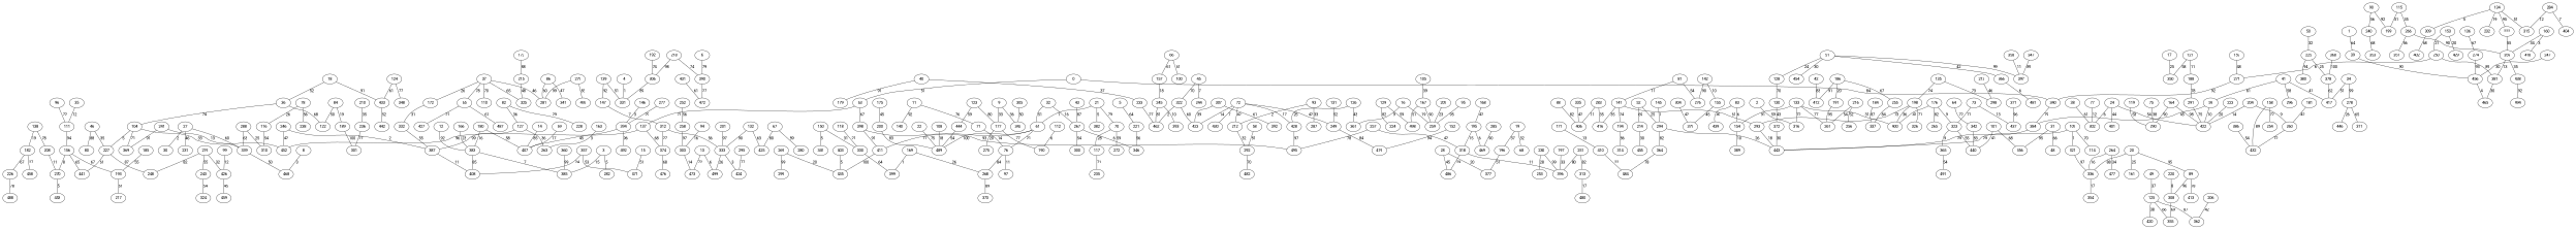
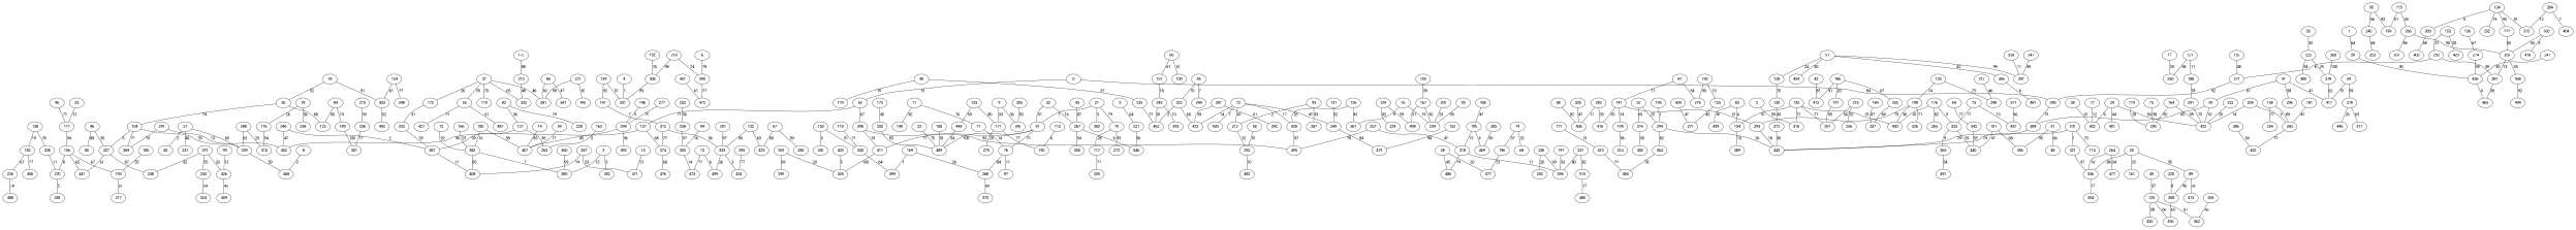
  graph {
    fontname=Roboto
    node [fontname=Roboto]
    edge [fontname=Roboto]
    n1 [label=0]
    n2 [label=63]
    n3 [label=340]
    n4 [label=137]
    n5 [label=398]
    n6 [label=384]
    n7 [label=1]
    n8 [label=39]
    n9 [label=456]
    n10 [label=2]
    n11 [label=316]
    n12 [label=3]
    n13 [label=282]
    n14 [label=385]
    n15 [label=4]
    n16 [label=331]
    n17 [label=5]
    n18 [label=221]
    n19 [label=346]
    n20 [label=6]
    n21 [label=390]
    n22 [label=472]
    n23 [label=8]
    n24 [label=468]
    n25 [label=9]
    n26 [label=177]
    n27 [label=343]
    n28 [label=190]
    n29 [label=275]
    n30 [label=11]
    n31 [label=71]
    n32 [label=140]
    n33 [label=76]
    n34 [label=12]
    n35 [label=383]
    n36 [label=408]
    n37 [label=13]
    n38 [label=473]
    n39 [label=499]
    n40 [label=14]
    n41 [label=407]
    n42 [label=15]
    n43 [label=471]
    n44 [label=16]
    n45 [label=259]
    n46 [label=361]
    n47 [label=17]
    n48 [label=350]
    n49 [label=18]
    n50 [label=36]
    n51 [label=433]
    n52 [label=104]
    n53 [label=122]
    n54 [label=442]
    n55 [label=19]
    n56 [label=68]
    n57 [label=196]
    n58 [label=377]
    n59 [label=20]
    n60 [label=89]
    n61 [label=161]
    n62 [label=336]
    n63 [label=308]
    n64 [label=413]
    n65 [label=354]
    n66 [label=21]
    n67 [label=61]
    n68 [label=70]
    n69 [label=382]
    n70 [label=489]
    n71 [label=411]
    n72 [label=117]
    n73 [label=272]
    n74 [label=22]
    n75 [label=24]
    n76 [label=302]
    n77 [label=401]
    n78 [label=422]
    n79 [label=27]
    n80 [label=30]
    n81 [label=231]
    n82 [label=339]
    n83 [label=28]
    n84 [label=486]
    n85 [label=31]
    n86 [label=48]
    n87 [label=356]
    n88 [label=32]
    n89 [label=267]
    n90 [label=300]
    n91 [label=34]
    n92 [label=278]
    n93 [label=417]
    n94 [label=311]
    n95 [label=446]
    n96 [label=35]
    n97 [label=111]
    n98 [label=156]
    n99 [label=227]
    n100 [label=369]
    n101 [label=452]
    n102 [label=37]
    n103 [label=65]
    n104 [label=110]
    n105 [label=172]
    n106 [label=281]
    n107 [label=325]
    n108 [label=427]
    n109 [label=487]
    n110 [label=332]
    n111 [label=38]
    n112 [label=465]
    n113 [label=40]
    n114 [label=179]
    n115 [label=233]
    n116 [label=462]
    n117 [label=41]
    n118 [label=59]
    n119 [label=296]
    n120 [label=42]
    n121 [label=412]
    n122 [label=43]
    n123 [label=45]
    n124 [label=244]
    n125 [label=322]
    n126 [label=423]
    n127 [label=46]
    n128 [label=80]
    n129 [label=441]
    n130 [label=248]
    n131 [label=49]
    n132 [label=125]
    n133 [label=355]
    n134 [label=362]
    n135 [label=420]
    n136 [label=50]
    n137 [label=225]
    n138 [label=378]
    n139 [label=380]
    n140 [label=51]
    n141 [label=128]
    n142 [label=366]
    n143 [label=397]
    n144 [label=454]
    n145 [label=130]
    n146 [label=481]
    n147 [label=52]
    n148 [label=214]
    n149 [label=294]
    n150 [label=455]
    n151 [label=443]
    n152 [label=364]
    n153 [label=58]
    n154 [label=292]
    n155 [label=482]
    n156 [label=97]
    n157 [label=268]
    n158 [label=435]
    n159 [label=374]
    n160 [label=495]
    n161 [label=64]
    n162 [label=342]
    n163 [label=440]
    n164 [label=66]
    n165 [label=100]
    n166 [label=157]
    n167 [label=245]
    n168 [label=67]
    n169 [label=280]
    n170 [label=425]
    n171 [label=69]
    n172 [label=235]
    n173 [label=72]
    n174 [label=212]
    n175 [label=249]
    n176 [label=428]
    n177 [label=430]
    n178 [label=419]
    n179 [label=73]
    n180 [label=323]
    n181 [label=437]
    n182 [label=365]
    n183 [label=75]
    n184 [label=290]
    n185 [label=373]
    n186 [label=77]
    n187 [label=78]
    n188 [label=116]
    n189 [label=238]
    n190 [label=310]
    n191 [label=81]
    n192 [label=141]
    n193 [label=276]
    n194 [label=194]
    n195 [label=293]
    n196 [label=416]
    n197 [label=82]
    n198 [label=127]
    n199 [label=228]
    n200 [label=263]
    n201 [label=387]
    n202 [label=83]
    n203 [label=154]
    n204 [label=439]
    n205 [label=389]
    n206 [label=84]
    n207 [label=189]
    n208 [label=301]
    n209 [label=86]
    n210 [label=341]
    n211 [label=88]
    n212 [label=406]
    n213 [label=90]
    n214 [label=199]
    n215 [label=240]
    n216 [label=353]
    n217 [label=93]
    n218 [label=287]
    n219 [label=94]
    n220 [label=303]
    n221 [label=95]
    n222 [label=96]
    n223 [label=99]
    n224 [label=426]
    n225 [label=459]
    n226 [label=101]
    n227 [label=105]
    n228 [label=167]
    n229 [label=498]
    n230 [label=108]
    n231 [label=109]
    n232 [label=114]
    n233 [label=321]
    n234 [label=193]
    n235 [label=270]
    n236 [label=112]
    n237 [label=115]
    n238 [label=266]
    n239 [label=359]
    n240 [label=351]
    n241 [label=381]
    n242 [label=438]
    n243 [label=118]
    n244 [label=330]
    n245 [label=399]
    n246 [label=119]
    n247 [label=121]
    n248 [label=188]
    n249 [label=291]
    n250 [label=123]
    n251 [label=444]
    n252 [label=124]
    n253 [label=348]
    n254 [label=126]
    n255 [label=372]
    n256 [label=129]
    n257 [label=224]
    n258 [label=131]
    n259 [label=132]
    n260 [label=333]
    n261 [label=424]
    n262 [label=133]
    n263 [label=261]
    n264 [label=400]
    n265 [label=134]
    n266 [label=222]
    n267 [label=232]
    n268 [label=309]
    n269 [label=315]
    n270 [label=402]
    n271 [label=135]
    n272 [label=198]
    n273 [label=298]
    n274 [label=326]
    n275 [label=136]
    n276 [label=274]
    n277 [label=476]
    n278 [label=138]
    n279 [label=182]
    n280 [label=208]
    n281 [label=226]
    n282 [label=458]
    n283 [label=139]
    n284 [label=147]
    n285 [label=312]
    n286 [label=314]
    n287 [label=142]
    n288 [label=155]
    n289 [label=379]
    n290 [label=145]
    n291 [label=146]
    n292 [label=394]
    n293 [label=492]
    n294 [label=150]
    n295 [label=349]
    n296 [label=152]
    n297 [label=153]
    n298 [label=250]
    n299 [label=429]
    n300 [label=271]
    n301 [label=217]
    n302 [label=453]
    n303 [label=393]
    n304 [label=158]
    n305 [label=254]
    n306 [label=260]
    n307 [label=432]
    n308 [label=159]
    n309 [label=160]
    n310 [label=418]
    n311 [label=163]
    n312 [label=164]
    n313 [label=166]
    n314 [label=168]
    n315 [label=195]
    n316 [label=318]
    n317 [label=469]
    n318 [label=169]
    n319 [label=171]
    n320 [label=410]
    n321 [label=484]
    n322 [label=173]
    n323 [label=215]
    n324 [label=175]
    n325 [label=200]
    n326 [label=176]
    n327 [label=265]
    n328 [label=180]
    n329 [label=181]
    n330 [label=488]
    n331 [label=184]
    n332 [label=337]
    n333 [label=185]
    n334 [label=186]
    n335 [label=191]
    n336 [label=255]
    n337 [label=192]
    n338 [label=306]
    n339 [label=396]
    n340 [label=197]
    n341 [label=201]
    n342 [label=204]
    n343 [label=206]
    n344 [label=209]
    n345 [label=210]
    n346 [label=236]
    n347 [label=213]
    n348 [label=216]
    n349 [label=256]
    n350 [label=218]
    n351 [label=219]
    n352 [label=243]
    n353 [label=324]
    n354 [label=220]
    n355 [label=223]
    n356 [label=230]
    n357 [label=253]
    n358 [label=241]
    n359 [label=246]
    n360 [label=247]
    n361 [label=251]
    n362 [label=313]
    n363 [label=480]
    n364 [label=252]
    n365 [label=258]
    n366 [label=257]
    n367 [label=264]
    n368 [label=477]
    n369 [label=269]
    n370 [label=299]
    n371 [label=277]
    n372 [label=279]
    n373 [label=493]
    n374 [label=283]
    n375 [label=284]
    n376 [label=404]
    n377 [label=285]
    n378 [label=288]
    n379 [label=295]
    n380 [label=304]
    n381 [label=305]
    n382 [label=307]
    n383 [label=392]
    n384 [label=491]
    n385 [label=335]
    n386 [label=347]
    n387 [label=357]
    n388 [label=358]
    n389 [label=494]
    n390 [label=360]
    n391 [label=368]
    n392 [label=371]
    n393 [label=386]
    n394 [label=403]
    n395 [label=431]
    n1 -- n2 [label=51]
    n1 -- n3 [label=84]
    n2 -- n4 [label=71]
    n2 -- n5 [label=67]
    n3 -- n6 [label=79]
    n4 -- n101 [label=96]
    n4 -- n159 [label=68]
    n5 -- n71 [label=91]
    n5 -- n160 [label=93]
    n6 -- n151 [label=29]
    n7 -- n8 [label=64]
    n8 -- n9 [label=90]
    n9 -- n112 [label=4]
    n10 -- n11 [label=59]
    n12 -- n13 [label=5]
    n12 -- n14 [label=15]
    n15 -- n16 [label=1]
    n17 -- n18 [label=64]
    n18 -- n19 [label=56]
    n20 -- n21 [label=79]
    n21 -- n22 [label=27]
    n23 -- n24 [label=3]
    n25 -- n26 [label=33]
    n25 -- n27 [label=36]
    n26 -- n28 [label=77]
    n26 -- n29 [label=20]
    n30 -- n31 [label=76]
    n30 -- n32 [label=92]
    n31 -- n33 [label=14]
    n33 -- n156 [label=11]
    n33 -- n157 [label=84]
    n34 -- n35 [label=92]
    n35 -- n14 [label=7]
    n35 -- n36 [label=85]
    n37 -- n38 [label=72]
    n37 -- n39 [label=6]
    n40 -- n41 [label=85]
    n42 -- n43 [label=51]
    n44 -- n45 [label=19]
    n44 -- n46 [label=9]
    n47 -- n48 [label=25]
    n49 -- n50 [label=52]
    n49 -- n51 [label=91]
    n50 -- n52 [label=74]
    n50 -- n53 [label=68]
    n51 -- n54 [label=52]
    n52 -- n99 [label=5]
    n52 -- n100 [label=71]
    n52 -- n101 [label=33]
    n55 -- n56 [label=32]
    n55 -- n57 [label=37]
    n57 -- n58 [label=51]
    n59 -- n60 [label=95]
    n59 -- n61 [label=25]
    n59 -- n62 [label=88]
    n60 -- n63 [label=96]
    n60 -- n64 [label=78]
    n62 -- n65 [label=17]
    n63 -- n133 [label=69]
    n66 -- n67 [label=1]
    n66 -- n68 [label=79]
    n66 -- n69 [label=5]
    n67 -- n33 [label=21]
    n67 -- n70 [label=100]
    n67 -- n71 [label=77]
    n68 -- n72 [label=28]
    n68 -- n73 [label=59]
    n71 -- n158 [label=100]
    n72 -- n172 [label=71]
    n74 -- n70 [label=75]
    n75 -- n76 [label=6]
    n75 -- n77 [label=44]
    n75 -- n78 [label=54]
    n79 -- n80 [label=2]
    n79 -- n81 [label=46]
    n79 -- n82 [label=60]
    n82 -- n24 [label=50]
    n83 -- n58 [label=20]
    n83 -- n84 [label=45]
    n85 -- n86 [label=66]
    n85 -- n87 [label=95]
    n88 -- n67 [label=51]
    n88 -- n89 [label=16]
    n89 -- n19 [label=6]
    n89 -- n90 [label=54]
    n91 -- n92 [label=99]
    n91 -- n93 [label=51]
    n92 -- n94 [label=65]
    n92 -- n95 [label=26]
    n96 -- n97 [label=12]
    n97 -- n98 [label=94]
    n98 -- n129 [label=65]
    n98 -- n234 [label=67]
    n98 -- n235 [label=8]
    n99 -- n129 [label=61]
    n99 -- n130 [label=87]
    n102 -- n103 [label=78]
    n102 -- n104 [label=70]
    n102 -- n105 [label=26]
    n102 -- n106 [label=46]
    n102 -- n107 [label=65]
    n103 -- n108 [label=21]
    n103 -- n109 [label=61]
    n105 -- n110 [label=31]
    n110 -- n201 [label=55]
    n111 -- n76 [label=61]
    n113 -- n114 [label=91]
    n113 -- n115 [label=37]
    n115 -- n116 [label=27]
    n117 -- n93 [label=41]
    n117 -- n118 [label=61]
    n117 -- n119 [label=58]
    n118 -- n6 [label=45]
    n118 -- n78 [label=10]
    n120 -- n121 [label=83]
    n122 -- n89 [label=87]
    n123 -- n124 [label=7]
    n123 -- n125 [label=70]
    n125 -- n116 [label=2]
    n125 -- n126 [label=60]
    n127 -- n99 [label=35]
    n127 -- n128 [label=88]
    n131 -- n132 [label=37]
    n132 -- n133 [label=66]
    n132 -- n134 [label=87]
    n132 -- n135 [label=38]
    n136 -- n137 [label=32]
    n137 -- n138 [label=25]
    n137 -- n139 [label=94]
    n138 -- n93 [label=62]
    n140 -- n141 [label=24]
    n140 -- n142 [label=42]
    n140 -- n143 [label=99]
    n140 -- n144 [label=30]
    n141 -- n145 [label=70]
    n142 -- n146 [label=6]
    n145 -- n255 [label=43]
    n147 -- n148 [label=69]
    n147 -- n149 [label=25]
    n148 -- n150 [label=30]
    n149 -- n151 [label=26]
    n149 -- n152 [label=82]
    n152 -- n321 [label=78]
    n153 -- n154 [label=81]
    n154 -- n155 [label=70]
    n157 -- n185 [label=89]
    n159 -- n277 [label=68]
    n161 -- n162 [label=72]
    n162 -- n163 [label=83]
    n164 -- n165 [label=61]
    n164 -- n166 [label=61]
    n166 -- n167 [label=18]
    n167 -- n116 [label=81]
    n167 -- n303 [label=10]
    n168 -- n169 [label=89]
    n168 -- n170 [label=80]
    n171 -- n41 [label=17]
    n173 -- n126 [label=14]
    n173 -- n174 [label=42]
    n173 -- n175 [label=42]
    n173 -- n176 [label=17]
    n173 -- n177 [label=7]
    n174 -- n154 [label=32]
    n175 -- n178 [label=84]
    n176 -- n160 [label=97]
    n179 -- n180 [label=71]
    n179 -- n181 [label=13]
    n180 -- n163 [label=55]
    n180 -- n182 [label=9]
    n182 -- n384 [label=54]
    n183 -- n184 [label=38]
    n186 -- n76 [label=12]
    n187 -- n188 [label=26]
    n187 -- n189 [label=56]
    n188 -- n190 [label=54]
    n191 -- n192 [label=11]
    n191 -- n193 [label=54]
    n192 -- n194 [label=24]
    n192 -- n195 [label=61]
    n192 -- n196 [label=35]
    n194 -- n286 [label=86]
    n195 -- n151 [label=18]
    n197 -- n198 [label=36]
    n197 -- n199 [label=29]
    n198 -- n200 [label=36]
    n198 -- n201 [label=99]
    n201 -- n36 [label=11]
    n202 -- n203 [label=6]
    n202 -- n204 [label=49]
    n203 -- n205 [label=10]
    n206 -- n53 [label=50]
    n206 -- n207 [label=19]
    n207 -- n208 [label=100]
    n209 -- n106 [label=60]
    n209 -- n210 [label=47]
    n211 -- n212 [label=82]
    n213 -- n214 [label=92]
    n213 -- n215 [label=56]
    n215 -- n216 [label=68]
    n217 -- n174 [label=2]
    n217 -- n218 [label=33]
    n219 -- n220 [label=16]
    n220 -- n38 [label=14]
    n221 -- n45 [label=95]
    n222 -- n97 [label=72]
    n223 -- n224 [label=12]
    n224 -- n225 [label=45]
    n226 -- n87 [label=68]
    n226 -- n163 [label=41]
    n227 -- n228 [label=39]
    n228 -- n45 [label=90]
    n228 -- n229 [label=51]
    n230 -- n70 [label=18]
    n231 -- n151 [label=29]
    n231 -- n232 [label=70]
    n231 -- n233 [label=1]
    n233 -- n62 [label=97]
    n234 -- n301 [label=61]
    n235 -- n302 [label=5]
    n236 -- n28 [label=6]
    n237 -- n214 [label=51]
    n237 -- n238 [label=35]
    n238 -- n239 [label=90]
    n238 -- n240 [label=56]
    n239 -- n241 [label=13]
    n239 -- n242 [label=35]
    n241 -- n112 [label=30]
    n242 -- n389 [label=92]
    n243 -- n244 [label=21]
    n244 -- n245 [label=64]
    n246 -- n184 [label=53]
    n247 -- n48 [label=58]
    n247 -- n248 [label=11]
    n248 -- n249 [label=78]
    n249 -- n78 [label=75]
    n250 -- n26 [label=80]
    n250 -- n251 [label=59]
    n251 -- n70 [label=54]
    n252 -- n51 [label=61]
    n252 -- n253 [label=77]
    n254 -- n46 [label=43]
    n254 -- n176 [label=25]
    n255 -- n151 [label=30]
    n256 -- n229 [label=59]
    n256 -- n257 [label=82]
    n258 -- n175 [label=52]
    n259 -- n170 [label=63]
    n259 -- n260 [label=90]
    n260 -- n39 [label=26]
    n260 -- n261 [label=3]
    n262 -- n11 [label=72]
    n262 -- n203 [label=91]
    n262 -- n263 [label=77]
    n262 -- n264 [label=31]
    n265 -- n266 [label=95]
    n265 -- n267 [label=19]
    n265 -- n268 [label=5]
    n265 -- n269 [label=51]
    n266 -- n239 [label=55]
    n268 -- n270 [label=68]
    n271 -- n272 [label=24]
    n271 -- n273 [label=73]
    n272 -- n195 [label=73]
    n272 -- n264 [label=36]
    n272 -- n274 [label=71]
    n275 -- n276 [label=67]
    n276 -- n9 [label=93]
    n278 -- n279 [label=19]
    n278 -- n280 [label=78]
    n279 -- n281 [label=67]
    n279 -- n282 [label=27]
    n280 -- n235 [label=11]
    n281 -- n330 [label=78]
    n283 -- n16 [label=51]
    n283 -- n284 [label=92]
    n284 -- n285 [label=7]
    n285 -- n159 [label=27]
    n285 -- n260 [label=56]
    n287 -- n193 [label=90]
    n287 -- n288 [label=10]
    n288 -- n289 [label=45]
    n290 -- n149 [label=1]
    n291 -- n292 [label=3]
    n292 -- n41 [label=45]
    n292 -- n293 [label=96]
    n294 -- n244 [label=31]
    n294 -- n295 [label=5]
    n296 -- n178 [label=94]
    n297 -- n298 [label=21]
    n297 -- n299 [label=20]
    n298 -- n241 [label=89]
    n298 -- n300 [label=6]
    n300 -- n3 [label=92]
    n304 -- n305 [label=72]
-   n304 -- n307 [label=89]
+   n304 -- n306 [label=89]
    n306 -- n307 [label=72]
    n308 -- n300 [label=48]
    n309 -- n239 [label=34]
    n309 -- n310 [label=3]
    n311 -- n200 [label=3]
    n312 -- n78 [label=98]
    n312 -- n184 [label=90]
    n313 -- n35 [label=23]
    n314 -- n315 [label=42]
    n315 -- n316 [label=15]
    n315 -- n317 [label=6]
    n316 -- n84 [label=29]
    n316 -- n339 [label=11]
    n318 -- n157 [label=26]
    n318 -- n245 [label=1]
    n319 -- n320 [label=13]
    n320 -- n321 [label=22]
    n322 -- n323 [label=88]
    n323 -- n107 [label=48]
    n324 -- n325 [label=45]
    n325 -- n70 [label=83]
    n326 -- n180 [label=9]
    n326 -- n264 [label=41]
    n326 -- n327 [label=82]
    n328 -- n35 [label=16]
    n328 -- n41 [label=58]
    n329 -- n306 [label=42]
    n331 -- n332 [label=87]
    n333 -- n234 [label=55]
    n334 -- n121 [label=91]
    n334 -- n335 [label=20]
    n334 -- n336 [label=67]
    n335 -- n263 [label=95]
    n336 -- n332 [label=84]
    n337 -- n338 [label=74]
    n338 -- n16 [label=89]
    n340 -- n339 [label=33]
    n341 -- n260 [label=97]
    n342 -- n78 [label=14]
    n342 -- n306 [label=9]
    n343 -- n134 [label=42]
    n344 -- n45 [label=23]
    n345 -- n346 [label=35]
    n346 -- n208 [label=27]
    n347 -- n273 [label=46]
    n348 -- n263 [label=54]
    n348 -- n349 [label=52]
    n350 -- n21 [label=74]
    n350 -- n338 [label=98]
    n351 -- n130 [label=82]
    n351 -- n224 [label=32]
    n351 -- n352 [label=55]
    n352 -- n353 [label=54]
    n354 -- n63 [label=8]
    n355 -- n78 [label=20]
    n356 -- n339 [label=99]
    n356 -- n357 [label=28]
    n358 -- n82 [label=13]
    n358 -- n100 [label=91]
    n359 -- n101 [label=42]
    n359 -- n201 [label=2]
    n360 -- n9 [label=30]
    n361 -- n339 [label=80]
    n361 -- n362 [label=82]
    n362 -- n363 [label=17]
    n364 -- n365 [label=56]
    n365 -- n220 [label=97]
    n366 -- n160 [label=78]
    n366 -- n316 [label=42]
    n367 -- n62 [label=16]
    n367 -- n368 [label=34]
    n369 -- n158 [label=20]
    n369 -- n370 [label=99]
    n371 -- n292 [label=29]
    n372 -- n106 [label=99]
    n372 -- n373 [label=83]
    n374 -- n196 [label=35]
    n374 -- n212 [label=11]
    n375 -- n269 [label=12]
    n375 -- n376 [label=7]
    n377 -- n317 [label=90]
    n378 -- n82 [label=63]
    n378 -- n190 [label=25]
    n379 -- n261 [label=77]
    n380 -- n289 [label=42]
    n381 -- n27 [label=50]
    n382 -- n126 [label=39]
    n382 -- n383 [label=61]
    n385 -- n212 [label=42]
    n386 -- n143 [label=89]
    n387 -- n36 [label=24]
    n387 -- n43 [label=53]
    n388 -- n143 [label=11]
    n390 -- n14 [label=99]
    n391 -- n138 [label=100]
    n392 -- n181 [label=96]
    n393 -- n307 [label=54]
    n394 -- n158 [label=5]
    n395 -- n22 [label=61]
  }
